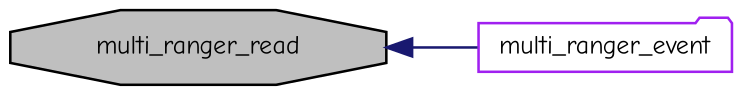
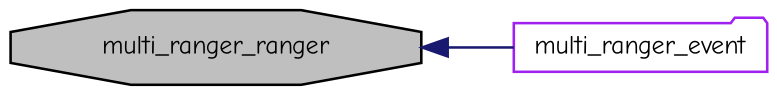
  digraph {
    rankdir=LR
    fontname="Comic Neue"
    node [fontname="Comic Neue" fontsize=10 style=filled]
-   n1 [color=black fillcolor=grey75 fontcolor=black height=0.2 label=multi_ranger_read shape=octagon width=0.4]
+   n1 [color=black fillcolor=grey75 fontcolor=black height=0.2 label=multi_ranger_ranger shape=octagon width=0.4]
    n2 [color=purple fillcolor=white height=0.2 label=multi_ranger_event shape=folder width=0.4]
    n1 -> n2 [color=midnightblue dir=back fontname="Comic Neue" fontsize=10 labelfontname=FreeSans labelfontsize=10 style=solid]
  }
